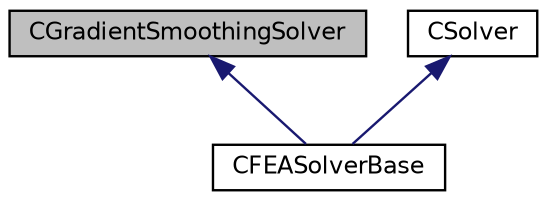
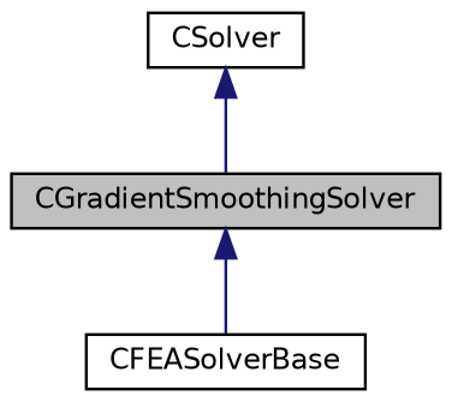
  digraph {
    node [color=black fillcolor=white fontname=Helvetica fontsize=10 shape=record style=filled]
    edge [color=midnightblue dir=back fontname=Helvetica fontsize=10 labelfontname=Helvetica labelfontsize=10 style=solid]
    n1 [fillcolor=grey75 fontcolor=black height=0.2 label=CGradientSmoothingSolver width=0.4]
    n2 [height=0.2 label=CFEASolverBase width=0.4]
    n3 [height=0.2 label=CSolver width=0.4]
    n1 -> n2
-   n3 -> n2
+   n3 -> n1
  }
